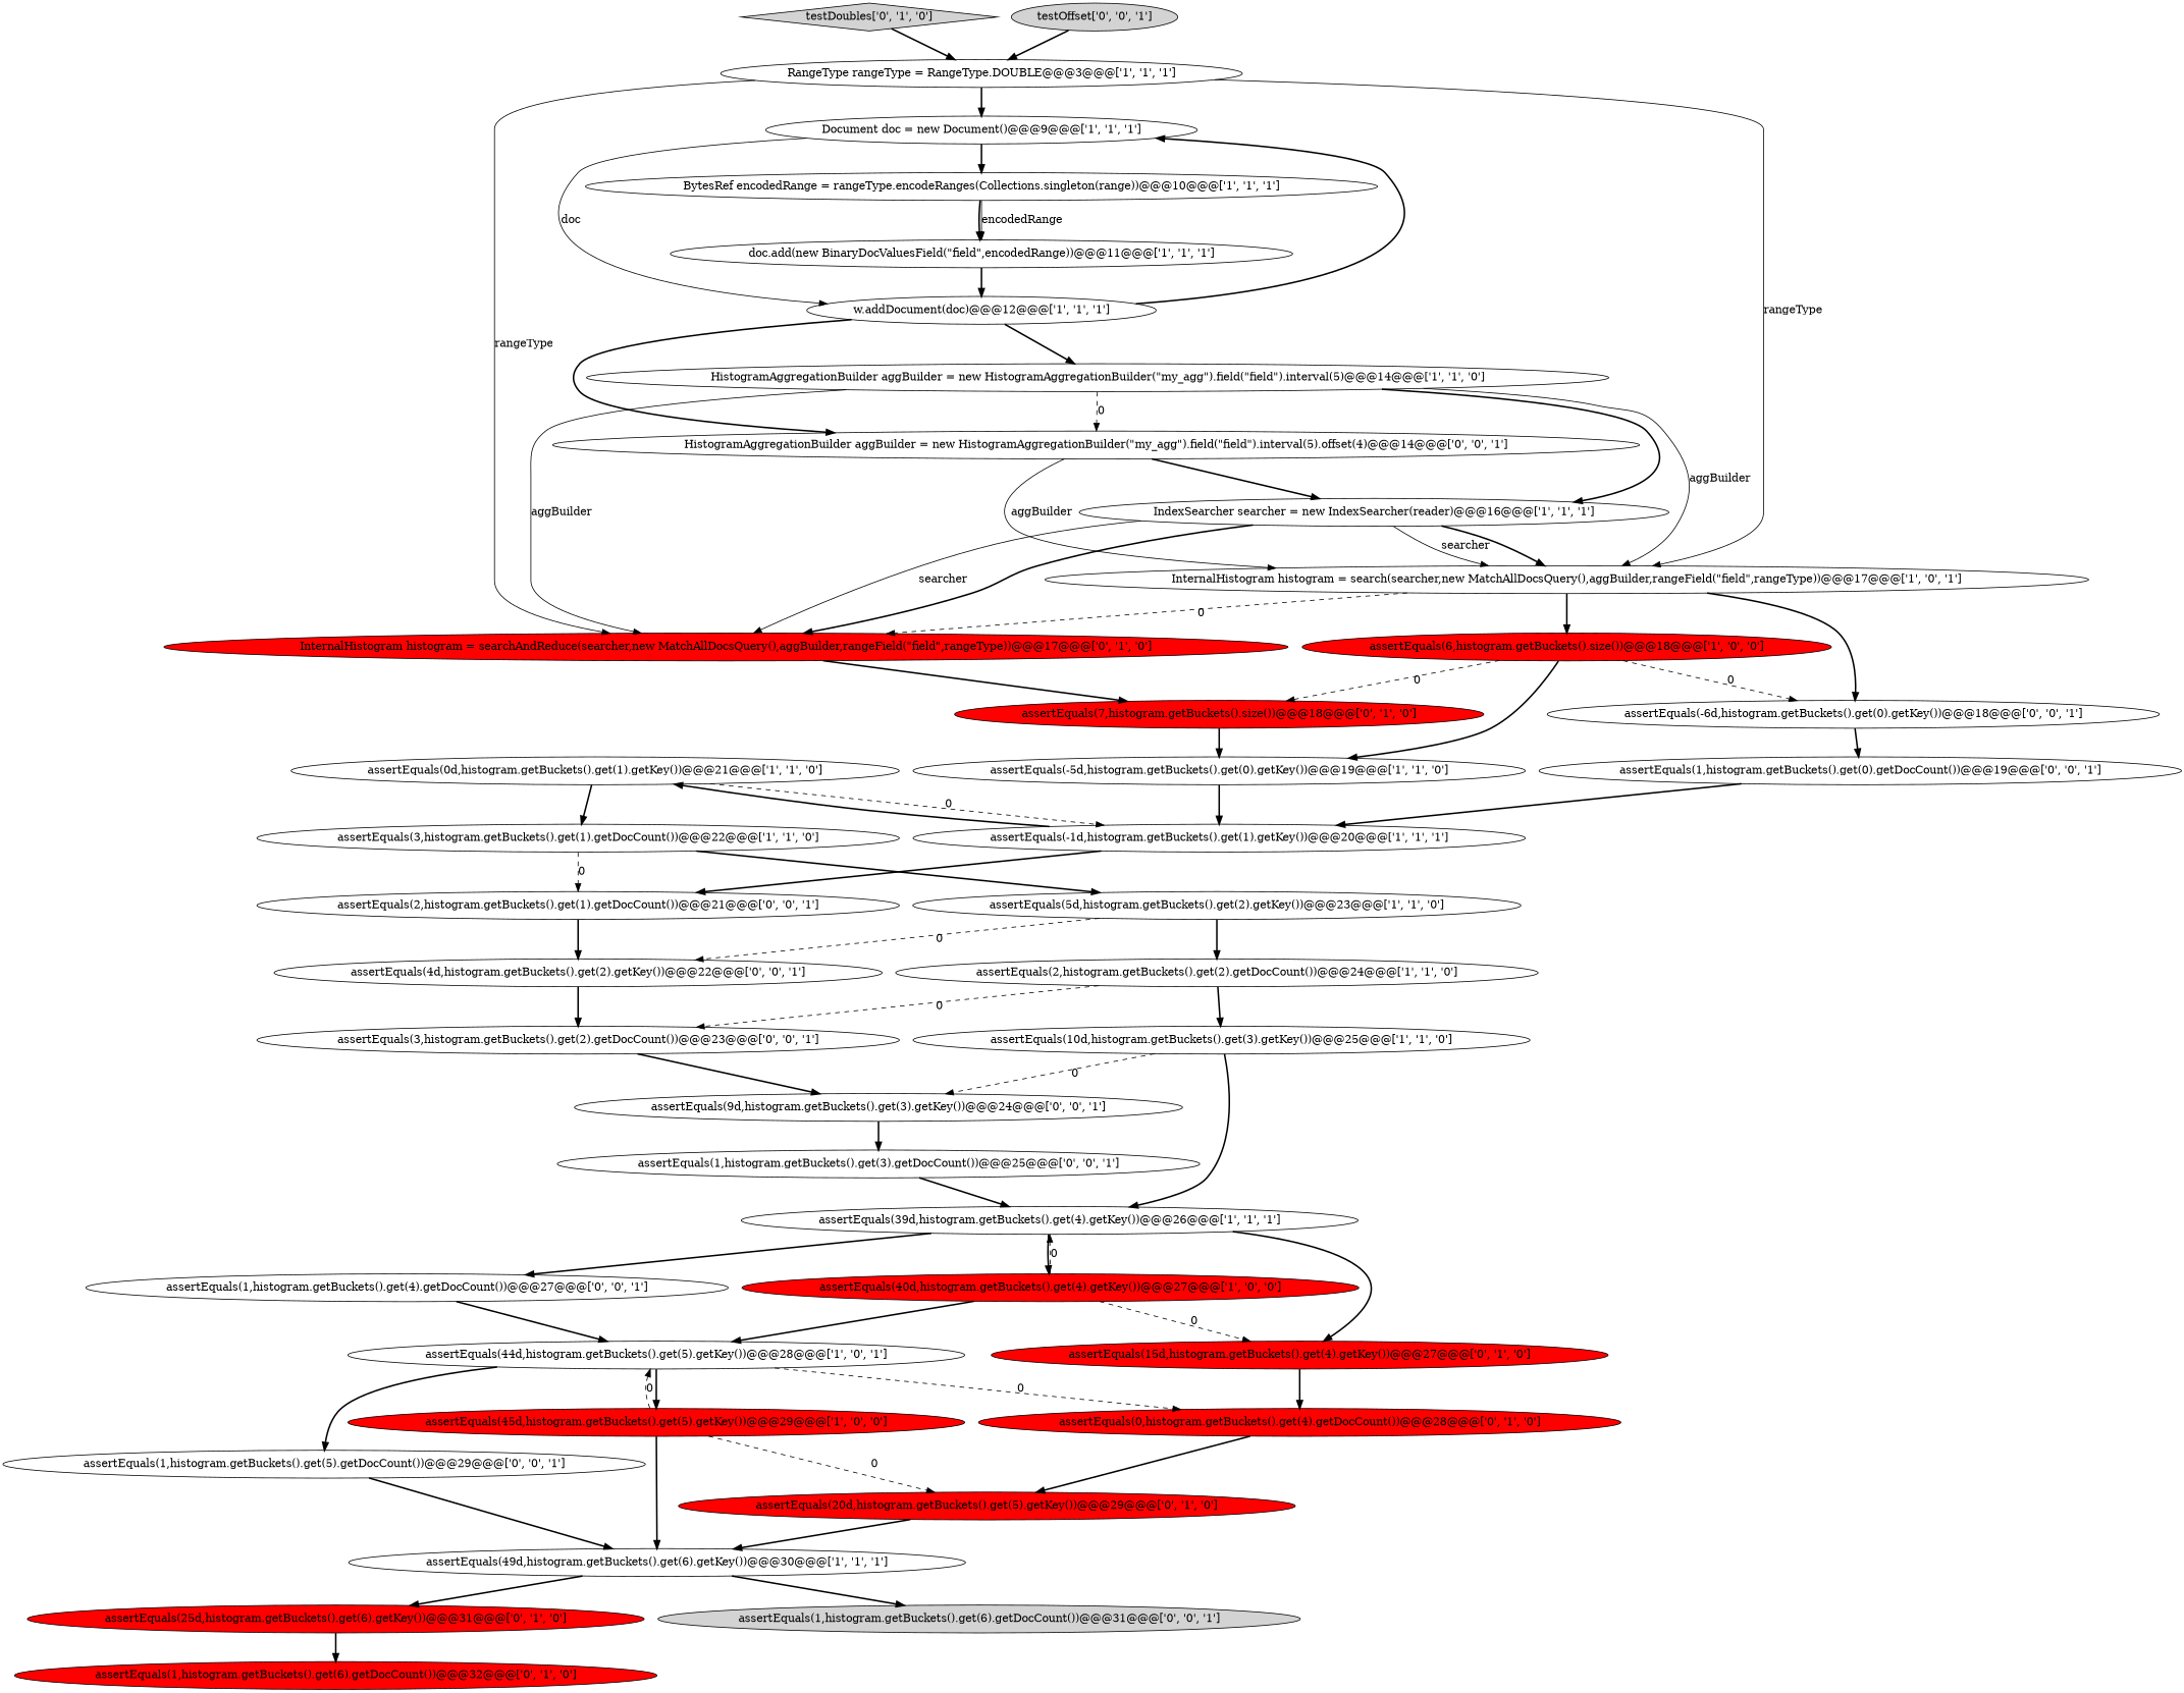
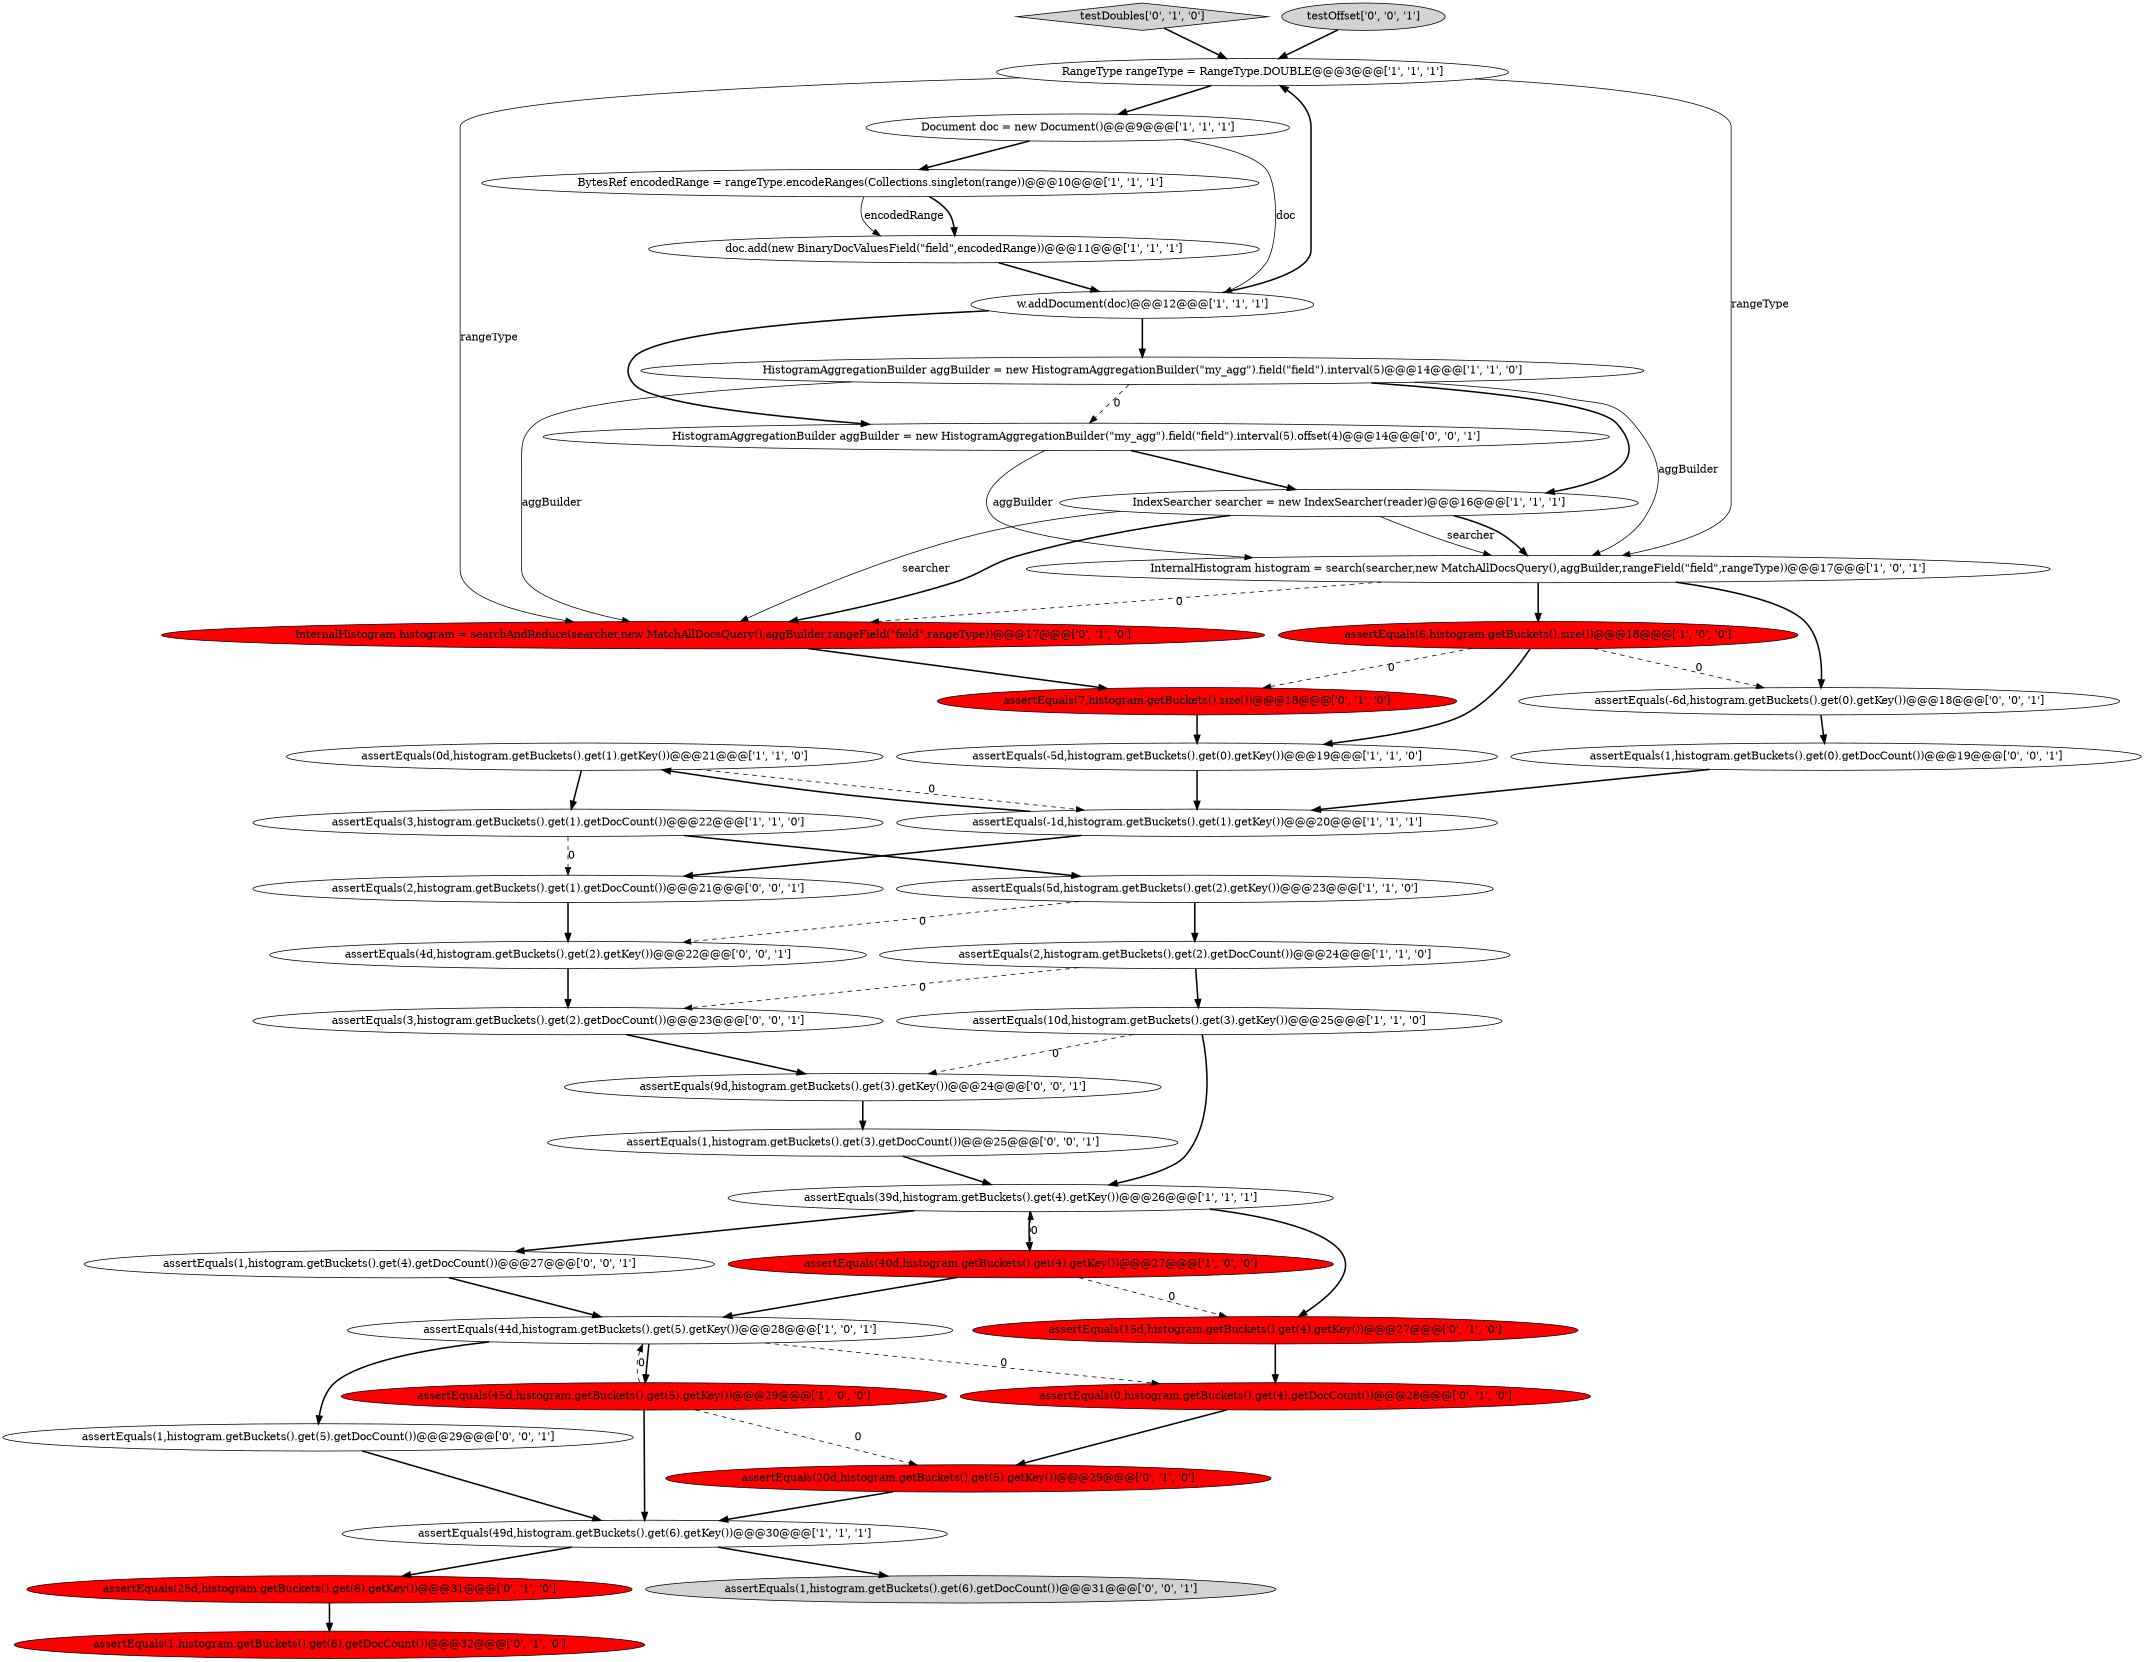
  digraph {
    fontname="DejaVu Serif"
    node [fillcolor=white fontname="DejaVu Serif" shape=ellipse style=filled]
    edge [fontname="DejaVu Serif" style=bold]
    n1 [label="assertEquals(5d,histogram.getBuckets().get(2).getKey())@@@23@@@['1', '1', '0']"]
    n2 [label="assertEquals(4d,histogram.getBuckets().get(2).getKey())@@@22@@@['0', '0', '1']"]
    n3 [label="assertEquals(2,histogram.getBuckets().get(2).getDocCount())@@@24@@@['1', '1', '0']"]
    n4 [label="assertEquals(3,histogram.getBuckets().get(2).getDocCount())@@@23@@@['0', '0', '1']"]
    n5 [label="assertEquals(10d,histogram.getBuckets().get(3).getKey())@@@25@@@['1', '1', '0']"]
    n6 [fillcolor=red label="InternalHistogram histogram = searchAndReduce(searcher,new MatchAllDocsQuery(),aggBuilder,rangeField(\"field\",rangeType))@@@17@@@['0', '1', '0']"]
    n7 [fillcolor=red label="assertEquals(7,histogram.getBuckets().size())@@@18@@@['0', '1', '0']"]
    n8 [label="assertEquals(-5d,histogram.getBuckets().get(0).getKey())@@@19@@@['1', '1', '0']"]
    n9 [label="assertEquals(1,histogram.getBuckets().get(3).getDocCount())@@@25@@@['0', '0', '1']"]
    n10 [label="assertEquals(39d,histogram.getBuckets().get(4).getKey())@@@26@@@['1', '1', '1']"]
    n11 [fillcolor=red label="assertEquals(40d,histogram.getBuckets().get(4).getKey())@@@27@@@['1', '0', '0']"]
    n12 [label="assertEquals(1,histogram.getBuckets().get(4).getDocCount())@@@27@@@['0', '0', '1']"]
    n13 [fillcolor=red label="assertEquals(15d,histogram.getBuckets().get(4).getKey())@@@27@@@['0', '1', '0']"]
    n14 [label="assertEquals(44d,histogram.getBuckets().get(5).getKey())@@@28@@@['1', '0', '1']"]
    n15 [label="assertEquals(1,histogram.getBuckets().get(5).getDocCount())@@@29@@@['0', '0', '1']"]
    n16 [fillcolor=red label="assertEquals(0,histogram.getBuckets().get(4).getDocCount())@@@28@@@['0', '1', '0']"]
    n17 [fillcolor=red label="assertEquals(45d,histogram.getBuckets().get(5).getKey())@@@29@@@['1', '0', '0']"]
    n18 [label="assertEquals(49d,histogram.getBuckets().get(6).getKey())@@@30@@@['1', '1', '1']"]
    n19 [fillcolor=red label="assertEquals(20d,histogram.getBuckets().get(5).getKey())@@@29@@@['0', '1', '0']"]
    n20 [fillcolor=red label="assertEquals(25d,histogram.getBuckets().get(6).getKey())@@@31@@@['0', '1', '0']"]
    n21 [fillcolor=red label="assertEquals(1,histogram.getBuckets().get(6).getDocCount())@@@32@@@['0', '1', '0']"]
    n22 [label="assertEquals(3,histogram.getBuckets().get(1).getDocCount())@@@22@@@['1', '1', '0']"]
    n23 [label="assertEquals(2,histogram.getBuckets().get(1).getDocCount())@@@21@@@['0', '0', '1']"]
    n24 [label="assertEquals(9d,histogram.getBuckets().get(3).getKey())@@@24@@@['0', '0', '1']"]
    n25 [fillcolor=lightgray label="testDoubles['0', '1', '0']" shape=diamond]
    n26 [label="RangeType rangeType = RangeType.DOUBLE@@@3@@@['1', '1', '1']"]
    n27 [label="Document doc = new Document()@@@9@@@['1', '1', '1']"]
    n28 [label="InternalHistogram histogram = search(searcher,new MatchAllDocsQuery(),aggBuilder,rangeField(\"field\",rangeType))@@@17@@@['1', '0', '1']"]
    n29 [label="assertEquals(0d,histogram.getBuckets().get(1).getKey())@@@21@@@['1', '1', '0']"]
    n30 [label="assertEquals(-1d,histogram.getBuckets().get(1).getKey())@@@20@@@['1', '1', '1']"]
    n31 [fillcolor=lightgray label="assertEquals(1,histogram.getBuckets().get(6).getDocCount())@@@31@@@['0', '0', '1']"]
    n32 [label="doc.add(new BinaryDocValuesField(\"field\",encodedRange))@@@11@@@['1', '1', '1']"]
    n33 [label="w.addDocument(doc)@@@12@@@['1', '1', '1']"]
    n34 [label="HistogramAggregationBuilder aggBuilder = new HistogramAggregationBuilder(\"my_agg\").field(\"field\").interval(5)@@@14@@@['1', '1', '0']"]
    n35 [label="HistogramAggregationBuilder aggBuilder = new HistogramAggregationBuilder(\"my_agg\").field(\"field\").interval(5).offset(4)@@@14@@@['0', '0', '1']"]
    n36 [label="BytesRef encodedRange = rangeType.encodeRanges(Collections.singleton(range))@@@10@@@['1', '1', '1']"]
    n37 [label="assertEquals(-6d,histogram.getBuckets().get(0).getKey())@@@18@@@['0', '0', '1']"]
    n38 [fillcolor=red label="assertEquals(6,histogram.getBuckets().size())@@@18@@@['1', '0', '0']"]
    n39 [label="assertEquals(1,histogram.getBuckets().get(0).getDocCount())@@@19@@@['0', '0', '1']"]
    n40 [fillcolor=lightgray label="testOffset['0', '0', '1']"]
    n41 [label="IndexSearcher searcher = new IndexSearcher(reader)@@@16@@@['1', '1', '1']"]
    n1 -> n2 [label=0 style=dashed]
    n1 -> n3
    n2 -> n4
    n3 -> n4 [label=0 style=dashed]
    n3 -> n5
    n4 -> n24
    n5 -> n10
    n5 -> n24 [label=0 style=dashed]
    n6 -> n7
    n7 -> n8
    n8 -> n30
    n9 -> n10
    n10 -> n11
    n10 -> n12
    n10 -> n13
    n11 -> n10 [label=0 style=dashed]
    n11 -> n13 [label=0 style=dashed]
    n11 -> n14
    n12 -> n14
    n13 -> n16
    n14 -> n15
    n14 -> n16 [label=0 style=dashed]
    n14 -> n17
    n15 -> n18
    n16 -> n19
    n17 -> n14 [label=0 style=dashed]
    n17 -> n18
    n17 -> n19 [label=0 style=dashed]
    n18 -> n20
    n18 -> n31
    n19 -> n18
    n20 -> n21
    n22 -> n1
    n22 -> n23 [label=0 style=dashed]
    n23 -> n2
    n24 -> n9
    n25 -> n26
    n26 -> n6 [label=rangeType style=solid]
    n26 -> n27
    n26 -> n28 [label=rangeType style=solid]
    n27 -> n33 [label=doc style=solid]
    n27 -> n36
    n28 -> n6 [label=0 style=dashed]
    n28 -> n37
    n28 -> n38
    n29 -> n22
    n29 -> n30 [label=0 style=dashed]
    n30 -> n23
    n30 -> n29
    n32 -> n33
-   n33 -> n27
+   n33 -> n26
    n33 -> n34
    n33 -> n35
    n34 -> n6 [label=aggBuilder style=solid]
    n34 -> n28 [label=aggBuilder style=solid]
    n34 -> n35 [label=0 style=dashed]
    n34 -> n41
    n35 -> n28 [label=aggBuilder style=solid]
    n35 -> n41
    n36 -> n32
    n36 -> n32 [label=encodedRange style=solid]
    n37 -> n39
    n38 -> n7 [label=0 style=dashed]
    n38 -> n8
    n38 -> n37 [label=0 style=dashed]
    n39 -> n30
    n40 -> n26
    n41 -> n6 [label=searcher style=solid]
    n41 -> n6
    n41 -> n28 [label=searcher style=solid]
    n41 -> n28
  }
